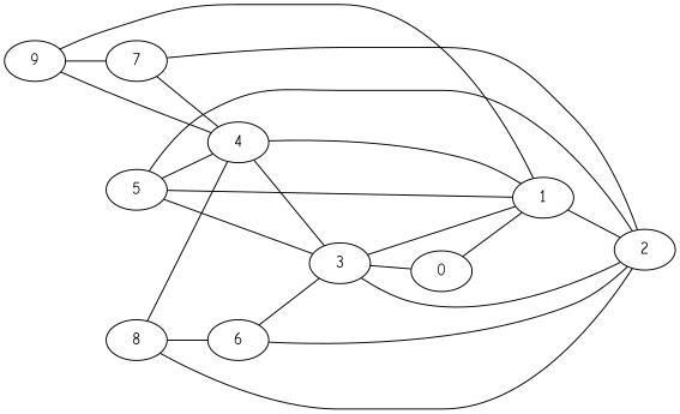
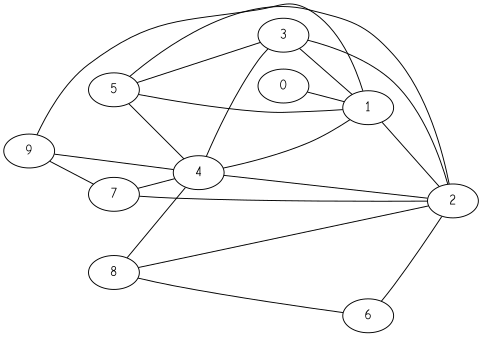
  graph {
    fontname="Comic Neue"
    rankdir=LR
    node [fontname="Comic Neue"]
    edge [fontname="Comic Neue"]
    n1 [label=0]
    n2 [label=1]
    n3 [label=2]
    n4 [label=3]
    n5 [label=4]
    n6 [label=5]
    n7 [label=6]
    n8 [label=7]
    n9 [label=8]
    n10 [label=9]
    n1 -- n2
    n2 -- n3
-   n4 -- n1
    n4 -- n2
    n4 -- n3
    n5 -- n2
+   n5 -- n3
    n5 -- n4
    n6 -- n2
    n6 -- n3
    n6 -- n4
    n6 -- n5
    n7 -- n3
-   n7 -- n4
    n8 -- n3
    n8 -- n5
    n9 -- n3
    n9 -- n5
    n9 -- n7
    n10 -- n2
    n10 -- n5
    n10 -- n8
  }
